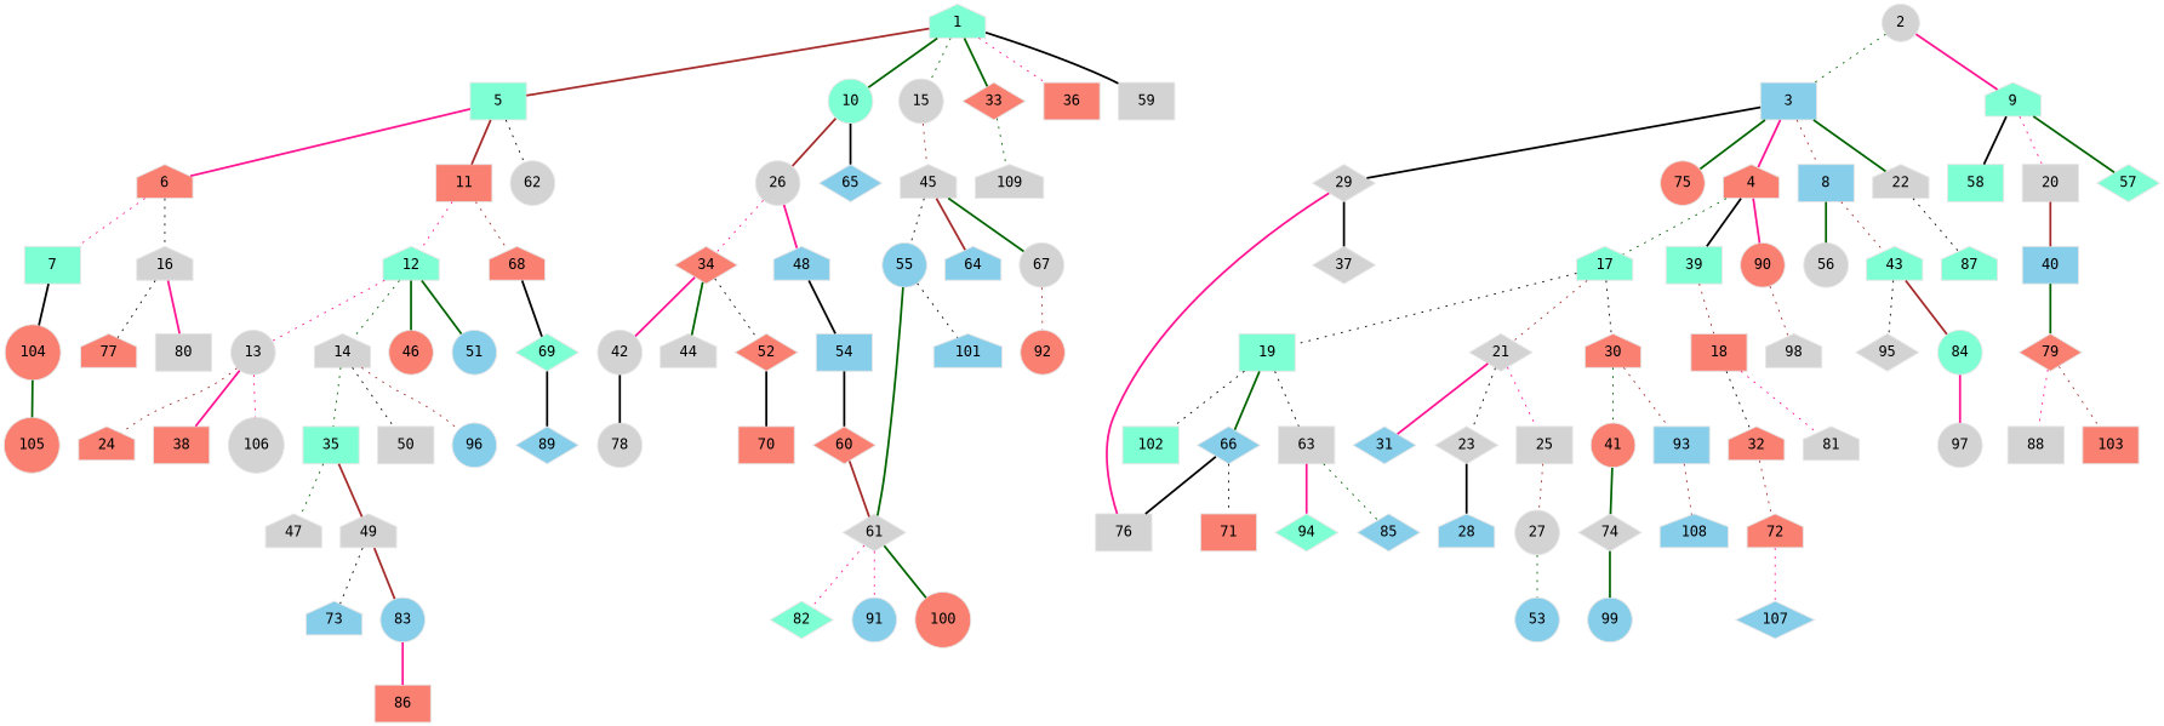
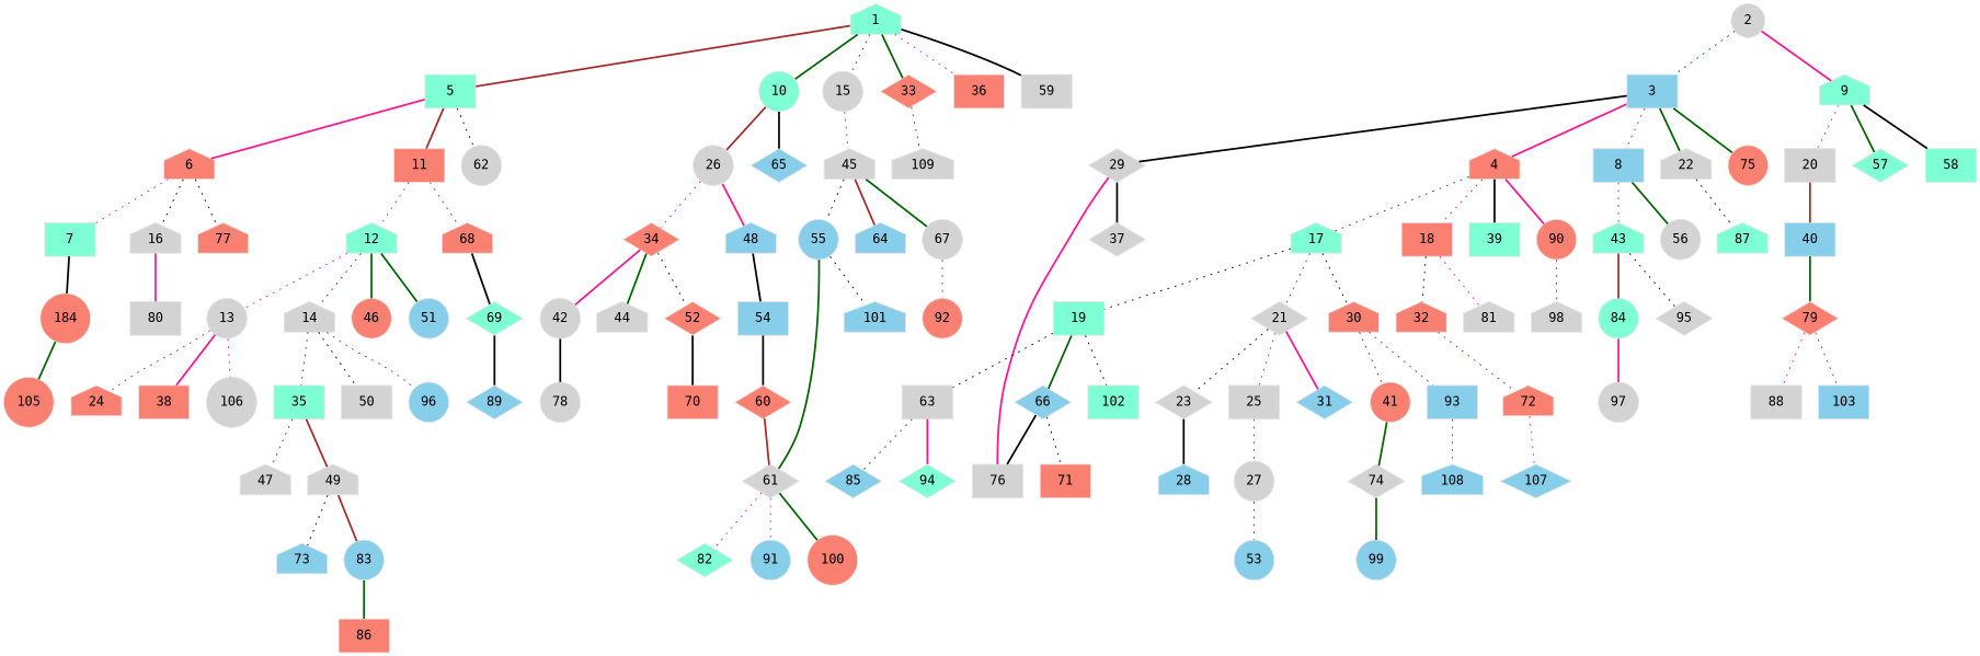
  graph {
    fontname="DejaVu Sans Mono"
    node [color=gray90 fillcolor=lightgrey fontname="DejaVu Sans Mono" shape=house style=filled]
    edge [color=black fontname="DejaVu Sans Mono" style=dotted]
    1 [fillcolor=aquamarine]
    5 [fillcolor=aquamarine shape=box]
    10 [fillcolor=aquamarine shape=circle]
    15 [shape=circle]
    33 [fillcolor=salmon shape=diamond]
    36 [fillcolor=salmon shape=box]
    59 [shape=box]
    3 [fillcolor=skyblue shape=box]
    2 [shape=circle]
    9 [fillcolor=aquamarine]
    6 [fillcolor=salmon]
    11 [fillcolor=salmon shape=box]
    62 [shape=circle]
    26 [shape=circle]
    65 [fillcolor=skyblue shape=diamond]
    45
    109
    4 [fillcolor=salmon]
    8 [fillcolor=skyblue shape=box]
    22
    29 [shape=diamond]
    75 [fillcolor=salmon shape=circle]
    20 [shape=box]
    57 [fillcolor=aquamarine shape=diamond]
    58 [fillcolor=aquamarine shape=box]
    17 [fillcolor=aquamarine]
    18 [fillcolor=salmon shape=box]
    39 [fillcolor=aquamarine shape=box]
    90 [fillcolor=salmon shape=circle]
    43 [fillcolor=aquamarine]
    56 [shape=circle]
    87 [fillcolor=aquamarine]
    37 [shape=diamond]
    76 [shape=box]
    19 [fillcolor=aquamarine shape=box]
    21 [shape=diamond]
    30 [fillcolor=salmon]
    32 [fillcolor=salmon]
    81
    98
    7 [fillcolor=aquamarine shape=box]
    16
    77 [fillcolor=salmon]
    12 [fillcolor=aquamarine]
    68 [fillcolor=salmon]
-   104 [fillcolor=salmon shape=circle]
+   104 [fillcolor=salmon shape=circle label=184]
    80 [shape=box]
    105 [fillcolor=salmon shape=circle]
    84 [fillcolor=aquamarine shape=circle]
    95 [shape=diamond]
    40 [fillcolor=skyblue shape=box]
    34 [fillcolor=salmon shape=diamond]
    48 [fillcolor=skyblue]
    13 [shape=circle]
    14
    46 [fillcolor=salmon shape=circle]
    51 [fillcolor=skyblue shape=circle]
    69 [fillcolor=aquamarine shape=diamond]
    24 [fillcolor=salmon]
    38 [fillcolor=salmon shape=box]
    106 [shape=circle]
    35 [fillcolor=aquamarine shape=box]
    50 [shape=box]
    96 [fillcolor=skyblue shape=circle]
    47
    49
    55 [fillcolor=skyblue shape=circle]
    64 [fillcolor=skyblue]
    67 [shape=circle]
    63 [shape=box]
    66 [fillcolor=skyblue shape=diamond]
    102 [fillcolor=aquamarine shape=box]
    23 [shape=diamond]
    25 [shape=box]
    31 [fillcolor=skyblue shape=diamond]
    41 [fillcolor=salmon shape=circle]
    93 [fillcolor=skyblue shape=box]
    72 [fillcolor=salmon]
    85 [fillcolor=skyblue shape=diamond]
    94 [fillcolor=aquamarine shape=diamond]
    71 [fillcolor=salmon shape=box]
    79 [fillcolor=salmon shape=diamond]
    28 [fillcolor=skyblue]
    27 [shape=circle]
    53 [fillcolor=skyblue shape=circle]
    42 [shape=circle]
    44
    52 [fillcolor=salmon shape=diamond]
    54 [fillcolor=skyblue shape=box]
    74 [shape=diamond]
    108 [fillcolor=skyblue]
    107 [fillcolor=skyblue shape=diamond]
    78 [shape=circle]
    70 [fillcolor=salmon shape=box]
    73 [fillcolor=skyblue]
    83 [fillcolor=skyblue shape=circle]
    88 [shape=box]
-   103 [fillcolor=salmon shape=box]
+   103 [fillcolor=skyblue shape=box]
    99 [fillcolor=skyblue shape=circle]
    97 [shape=circle]
    61 [shape=diamond]
    101 [fillcolor=skyblue]
    92 [fillcolor=salmon shape=circle]
    60 [fillcolor=salmon shape=diamond]
    86 [fillcolor=salmon shape=box]
    82 [fillcolor=aquamarine shape=diamond]
    91 [fillcolor=skyblue shape=circle]
    100 [fillcolor=salmon shape=circle]
    89 [fillcolor=skyblue shape=diamond]
    1 -- 5 [color=brown style=bold]
    1 -- 10 [color=darkgreen style=bold]
    1 -- 15 [color=darkgreen]
    1 -- 33 [color=darkgreen style=bold]
    1 -- 36 [color=deeppink]
    1 -- 59 [style=bold]
    5 -- 6 [color=deeppink style=bold]
    5 -- 11 [color=brown style=bold]
    5 -- 62
    10 -- 26 [color=brown style=bold]
    10 -- 65 [style=bold]
    15 -- 45 [color=brown]
    33 -- 109 [color=darkgreen]
    3 -- 4 [color=deeppink style=bold]
    3 -- 8 [color=brown]
    3 -- 22 [color=darkgreen style=bold]
    3 -- 29 [style=bold]
    3 -- 75 [color=darkgreen style=bold]
    2 -- 3 [color=darkgreen]
    2 -- 9 [color=deeppink style=bold]
    9 -- 20 [color=deeppink]
    9 -- 57 [color=darkgreen style=bold]
    9 -- 58 [style=bold]
    6 -- 7 [color=deeppink]
    6 -- 16
-   16 -- 77
+   6 -- 77
    11 -- 12 [color=deeppink]
    11 -- 68 [color=brown]
    26 -- 34 [color=deeppink]
    26 -- 48 [color=deeppink style=bold]
    45 -- 55
    45 -- 64 [color=brown style=bold]
    45 -- 67 [color=darkgreen style=bold]
    4 -- 17 [color=darkgreen]
-   39 -- 18 [color=brown]
+   4 -- 18 [color=brown]
    4 -- 39 [style=bold]
    4 -- 90 [color=deeppink style=bold]
    8 -- 43 [color=brown]
    8 -- 56 [color=darkgreen style=bold]
    22 -- 87
    29 -- 37 [style=bold]
    29 -- 76 [color=deeppink style=bold]
    20 -- 40 [color=brown style=bold]
    17 -- 19
    17 -- 21 [color=brown]
    17 -- 30
    18 -- 32
    18 -- 81 [color=deeppink]
    90 -- 98 [color=brown]
    43 -- 84 [color=brown style=bold]
    43 -- 95
    19 -- 63
    19 -- 66 [color=darkgreen style=bold]
    19 -- 102
    21 -- 23
    21 -- 25 [color=deeppink]
    21 -- 31 [color=deeppink style=bold]
    30 -- 41 [color=darkgreen]
    30 -- 93 [color=brown]
    32 -- 72 [color=brown]
    7 -- 104 [style=bold]
    16 -- 80 [color=deeppink style=bold]
    12 -- 13 [color=deeppink]
    12 -- 14 [color=darkgreen]
    12 -- 46 [color=darkgreen style=bold]
    12 -- 51 [color=darkgreen style=bold]
    68 -- 69 [style=bold]
    104 -- 105 [color=darkgreen style=bold]
    84 -- 97 [color=deeppink style=bold]
    40 -- 79 [color=darkgreen style=bold]
    34 -- 42 [color=deeppink style=bold]
    34 -- 44 [color=darkgreen style=bold]
    34 -- 52
    48 -- 54 [style=bold]
    13 -- 24 [color=brown]
    13 -- 38 [color=deeppink style=bold]
    13 -- 106 [color=deeppink]
    14 -- 35 [color=darkgreen]
    14 -- 50
    14 -- 96 [color=brown]
    69 -- 89 [style=bold]
    35 -- 47 [color=darkgreen]
    35 -- 49 [color=brown style=bold]
    49 -- 73
    49 -- 83 [color=brown style=bold]
    55 -- 61 [color=darkgreen style=bold]
    55 -- 101
    67 -- 92 [color=brown]
    63 -- 85 [color=darkgreen]
    63 -- 94 [color=deeppink style=bold]
    66 -- 76 [style=bold]
    66 -- 71
    23 -- 28 [style=bold]
    25 -- 27 [color=brown]
    41 -- 74 [color=darkgreen style=bold]
    93 -- 108 [color=brown]
    72 -- 107 [color=deeppink]
    79 -- 88 [color=deeppink]
    79 -- 103 [color=brown]
    27 -- 53 [color=darkgreen]
    42 -- 78 [style=bold]
    52 -- 70 [style=bold]
    54 -- 60 [style=bold]
    74 -- 99 [color=darkgreen style=bold]
-   83 -- 86 [color=deeppink style=bold]
+   83 -- 86 [color=darkgreen style=bold]
    61 -- 82 [color=deeppink]
    61 -- 91 [color=deeppink]
    61 -- 100 [color=darkgreen style=bold]
    60 -- 61 [color=brown style=bold]
  }
